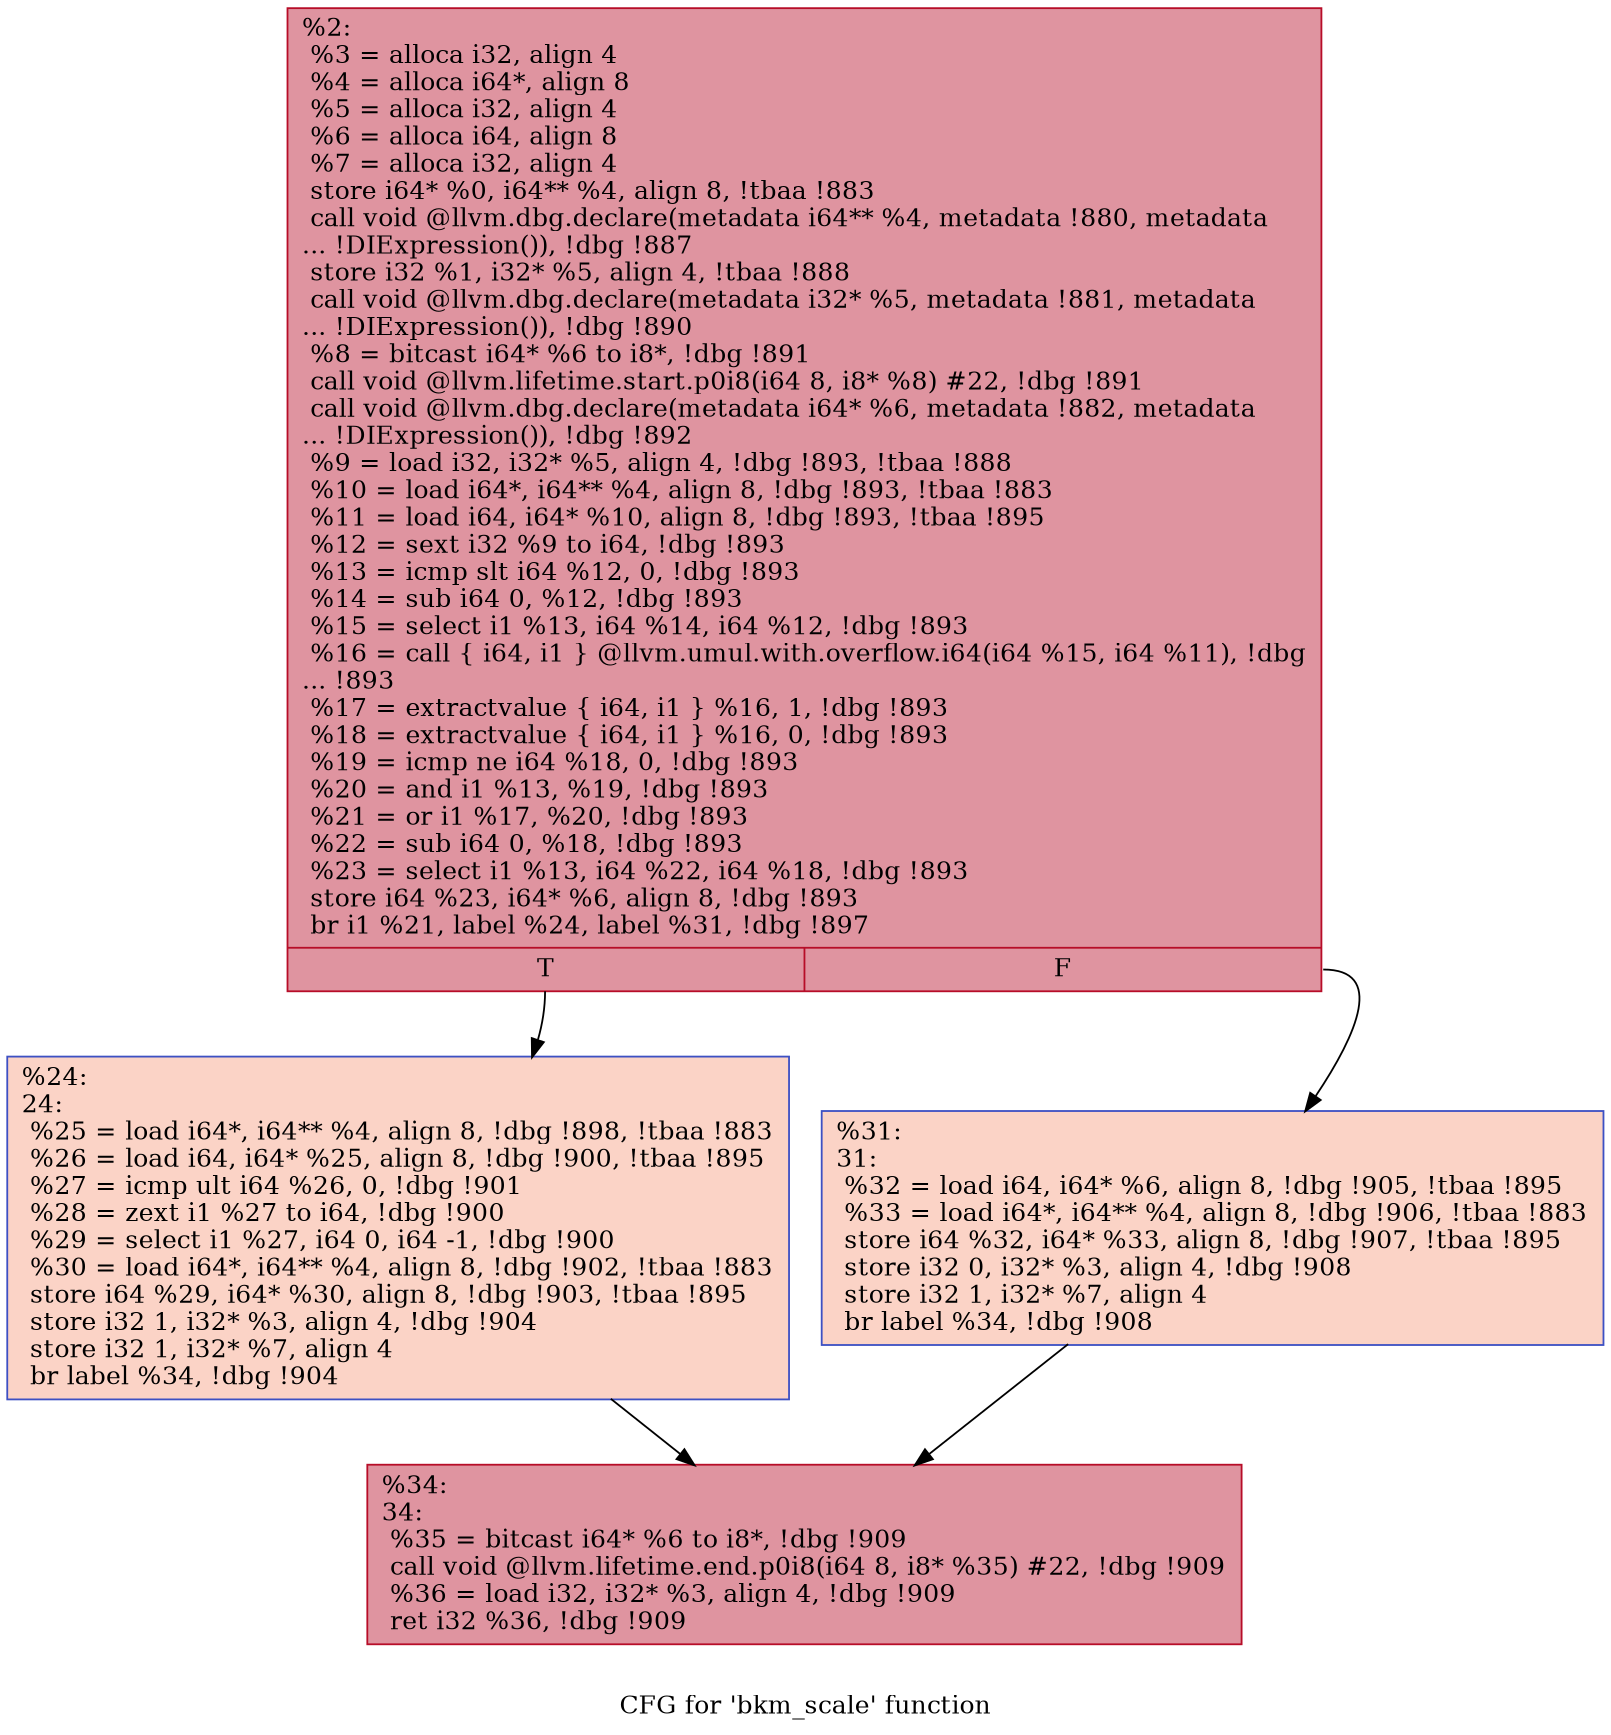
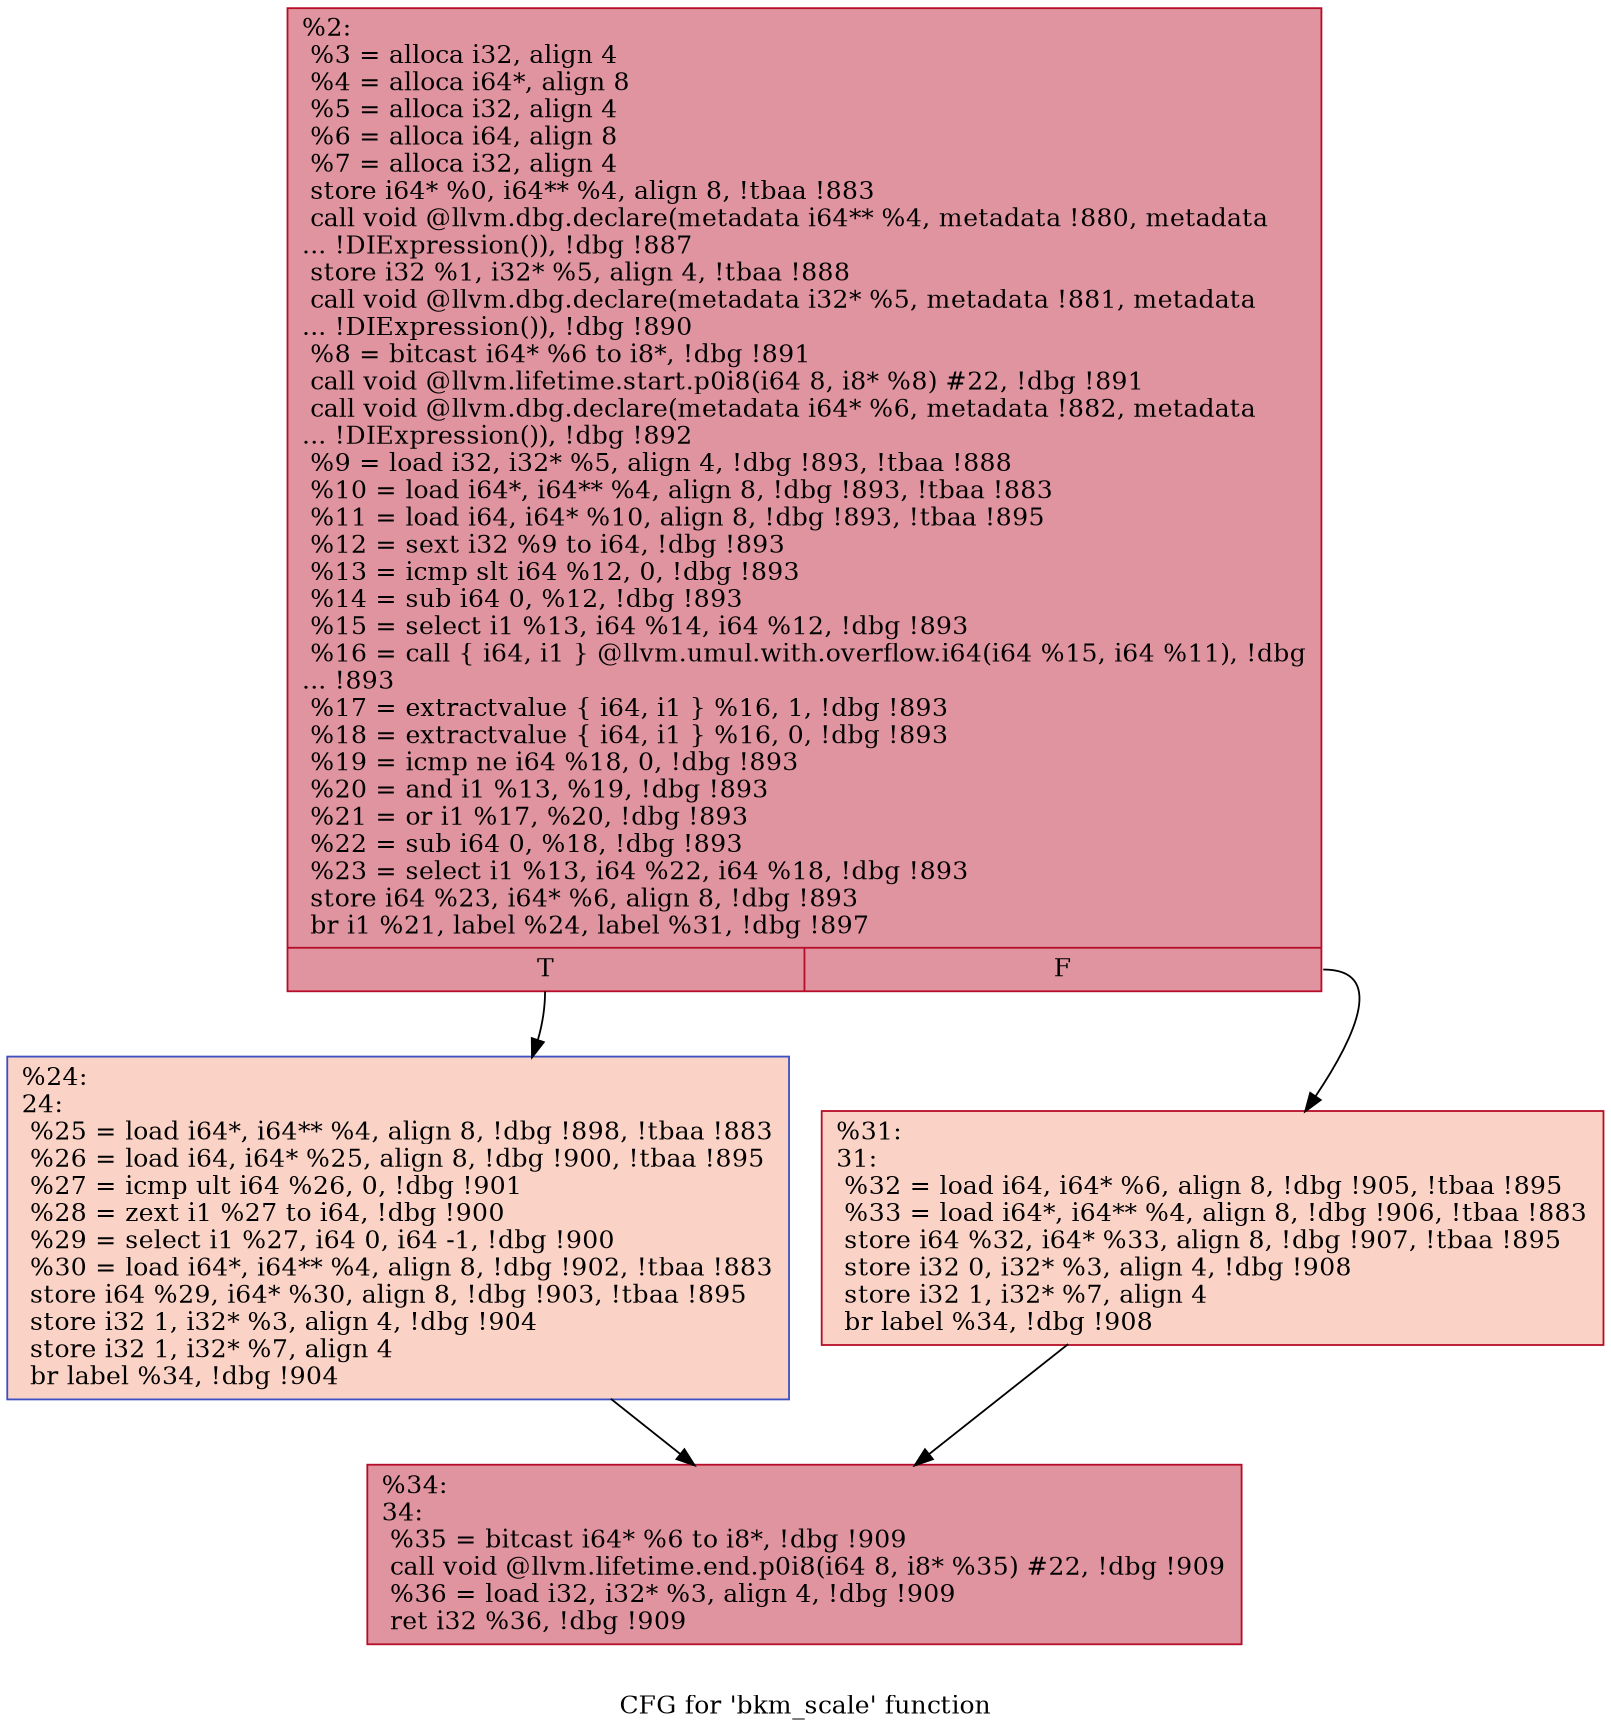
  digraph {
    label="CFG for 'bkm_scale' function"
    node [color="#b70d28ff" fillcolor="#b70d2870" shape=record style=filled]
    n1 [label="{%2:\l  %3 = alloca i32, align 4\l  %4 = alloca i64*, align 8\l  %5 = alloca i32, align 4\l  %6 = alloca i64, align 8\l  %7 = alloca i32, align 4\l  store i64* %0, i64** %4, align 8, !tbaa !883\l  call void @llvm.dbg.declare(metadata i64** %4, metadata !880, metadata\l... !DIExpression()), !dbg !887\l  store i32 %1, i32* %5, align 4, !tbaa !888\l  call void @llvm.dbg.declare(metadata i32* %5, metadata !881, metadata\l... !DIExpression()), !dbg !890\l  %8 = bitcast i64* %6 to i8*, !dbg !891\l  call void @llvm.lifetime.start.p0i8(i64 8, i8* %8) #22, !dbg !891\l  call void @llvm.dbg.declare(metadata i64* %6, metadata !882, metadata\l... !DIExpression()), !dbg !892\l  %9 = load i32, i32* %5, align 4, !dbg !893, !tbaa !888\l  %10 = load i64*, i64** %4, align 8, !dbg !893, !tbaa !883\l  %11 = load i64, i64* %10, align 8, !dbg !893, !tbaa !895\l  %12 = sext i32 %9 to i64, !dbg !893\l  %13 = icmp slt i64 %12, 0, !dbg !893\l  %14 = sub i64 0, %12, !dbg !893\l  %15 = select i1 %13, i64 %14, i64 %12, !dbg !893\l  %16 = call \{ i64, i1 \} @llvm.umul.with.overflow.i64(i64 %15, i64 %11), !dbg\l... !893\l  %17 = extractvalue \{ i64, i1 \} %16, 1, !dbg !893\l  %18 = extractvalue \{ i64, i1 \} %16, 0, !dbg !893\l  %19 = icmp ne i64 %18, 0, !dbg !893\l  %20 = and i1 %13, %19, !dbg !893\l  %21 = or i1 %17, %20, !dbg !893\l  %22 = sub i64 0, %18, !dbg !893\l  %23 = select i1 %13, i64 %22, i64 %18, !dbg !893\l  store i64 %23, i64* %6, align 8, !dbg !893\l  br i1 %21, label %24, label %31, !dbg !897\l|{<s0>T|<s1>F}}"]
    n2 [color="#3d50c3ff" fillcolor="#f59c7d70" label="{%24:\l24:                                               \l  %25 = load i64*, i64** %4, align 8, !dbg !898, !tbaa !883\l  %26 = load i64, i64* %25, align 8, !dbg !900, !tbaa !895\l  %27 = icmp ult i64 %26, 0, !dbg !901\l  %28 = zext i1 %27 to i64, !dbg !900\l  %29 = select i1 %27, i64 0, i64 -1, !dbg !900\l  %30 = load i64*, i64** %4, align 8, !dbg !902, !tbaa !883\l  store i64 %29, i64* %30, align 8, !dbg !903, !tbaa !895\l  store i32 1, i32* %3, align 4, !dbg !904\l  store i32 1, i32* %7, align 4\l  br label %34, !dbg !904\l}"]
-   n3 [color="#3d50c3ff" fillcolor="#f59c7d70" label="{%31:\l31:                                               \l  %32 = load i64, i64* %6, align 8, !dbg !905, !tbaa !895\l  %33 = load i64*, i64** %4, align 8, !dbg !906, !tbaa !883\l  store i64 %32, i64* %33, align 8, !dbg !907, !tbaa !895\l  store i32 0, i32* %3, align 4, !dbg !908\l  store i32 1, i32* %7, align 4\l  br label %34, !dbg !908\l}"]
+   n3 [fillcolor="#f59c7d70" label="{%31:\l31:                                               \l  %32 = load i64, i64* %6, align 8, !dbg !905, !tbaa !895\l  %33 = load i64*, i64** %4, align 8, !dbg !906, !tbaa !883\l  store i64 %32, i64* %33, align 8, !dbg !907, !tbaa !895\l  store i32 0, i32* %3, align 4, !dbg !908\l  store i32 1, i32* %7, align 4\l  br label %34, !dbg !908\l}"]
    n4 [label="{%34:\l34:                                               \l  %35 = bitcast i64* %6 to i8*, !dbg !909\l  call void @llvm.lifetime.end.p0i8(i64 8, i8* %35) #22, !dbg !909\l  %36 = load i32, i32* %3, align 4, !dbg !909\l  ret i32 %36, !dbg !909\l}"]
    n1 -> n2 [tailport=s0]
    n1 -> n3 [tailport=s1]
    n2 -> n4
    n3 -> n4
  }
